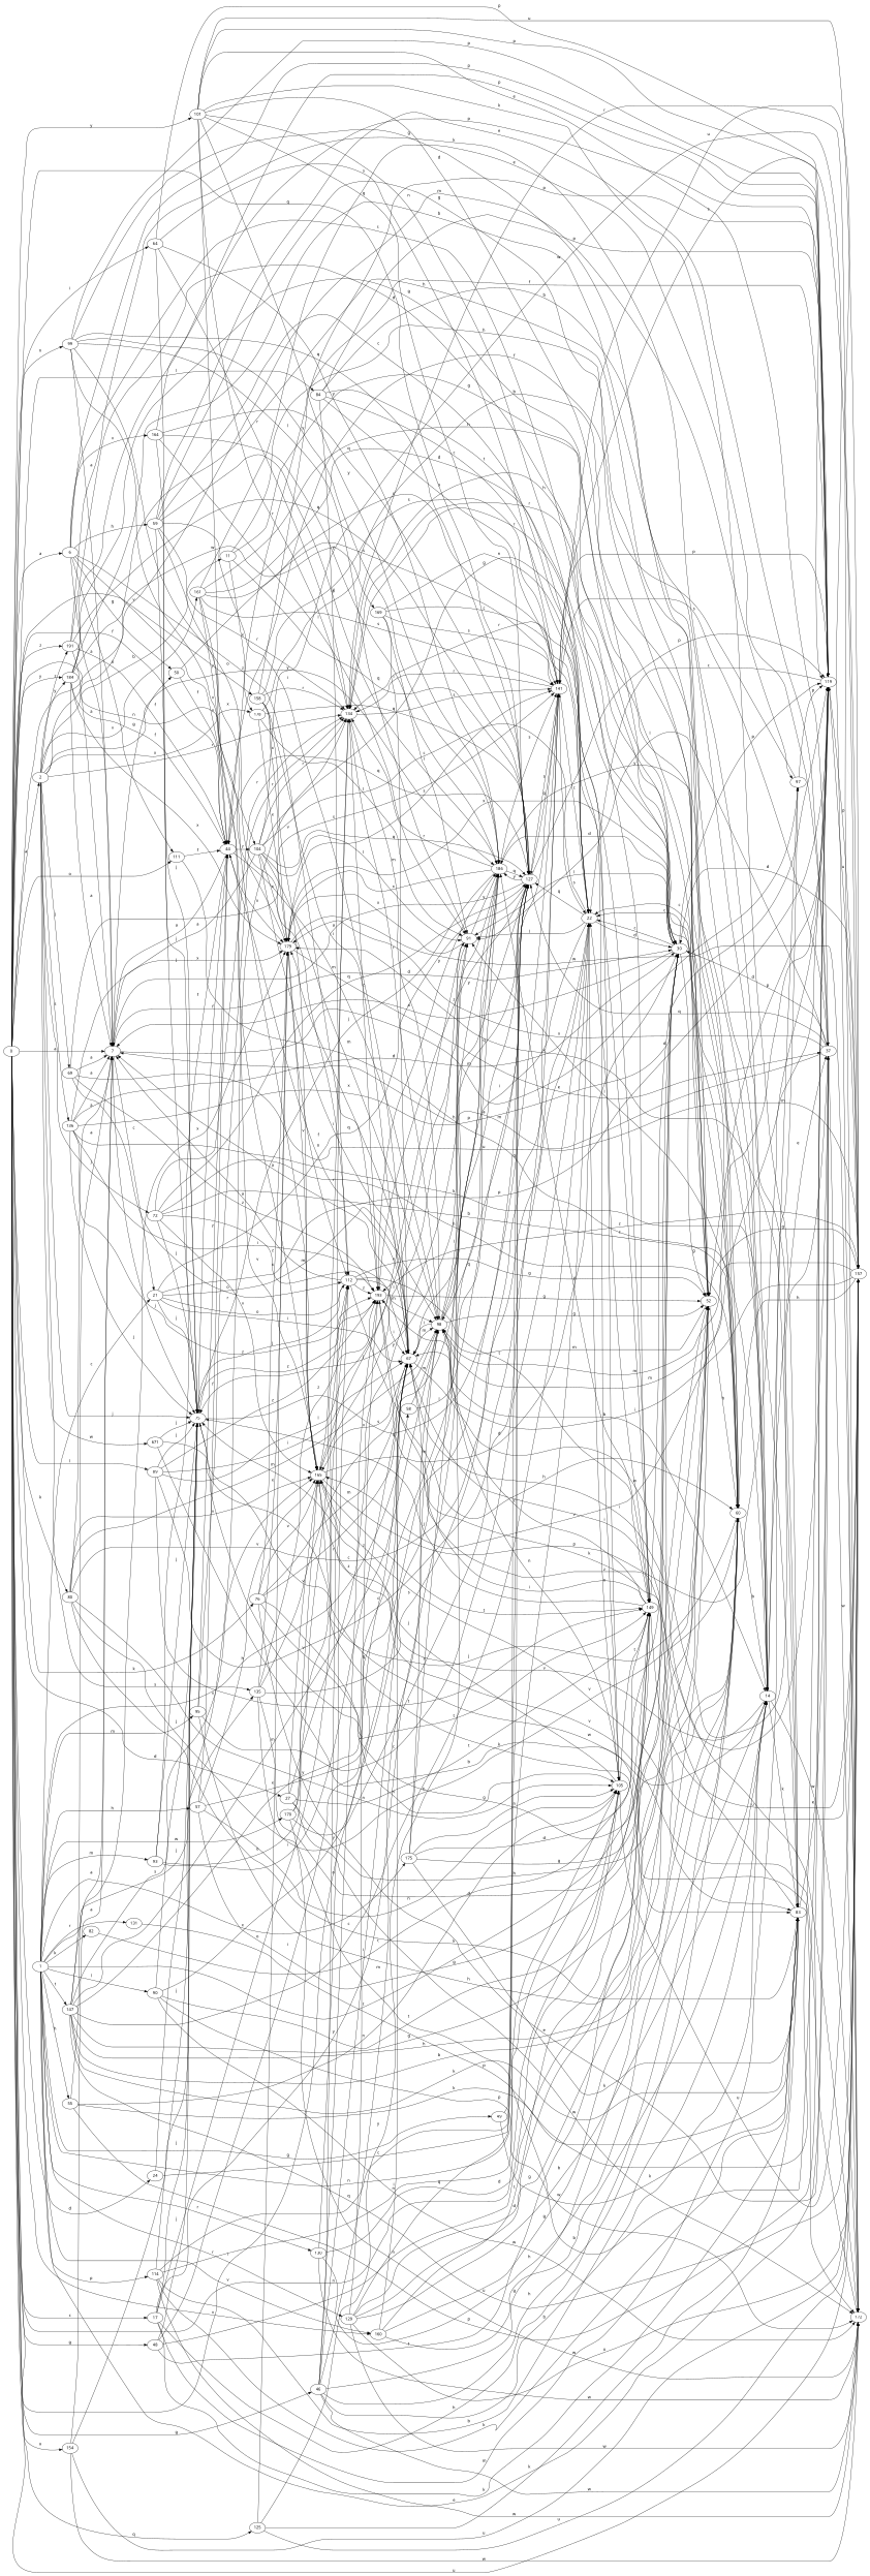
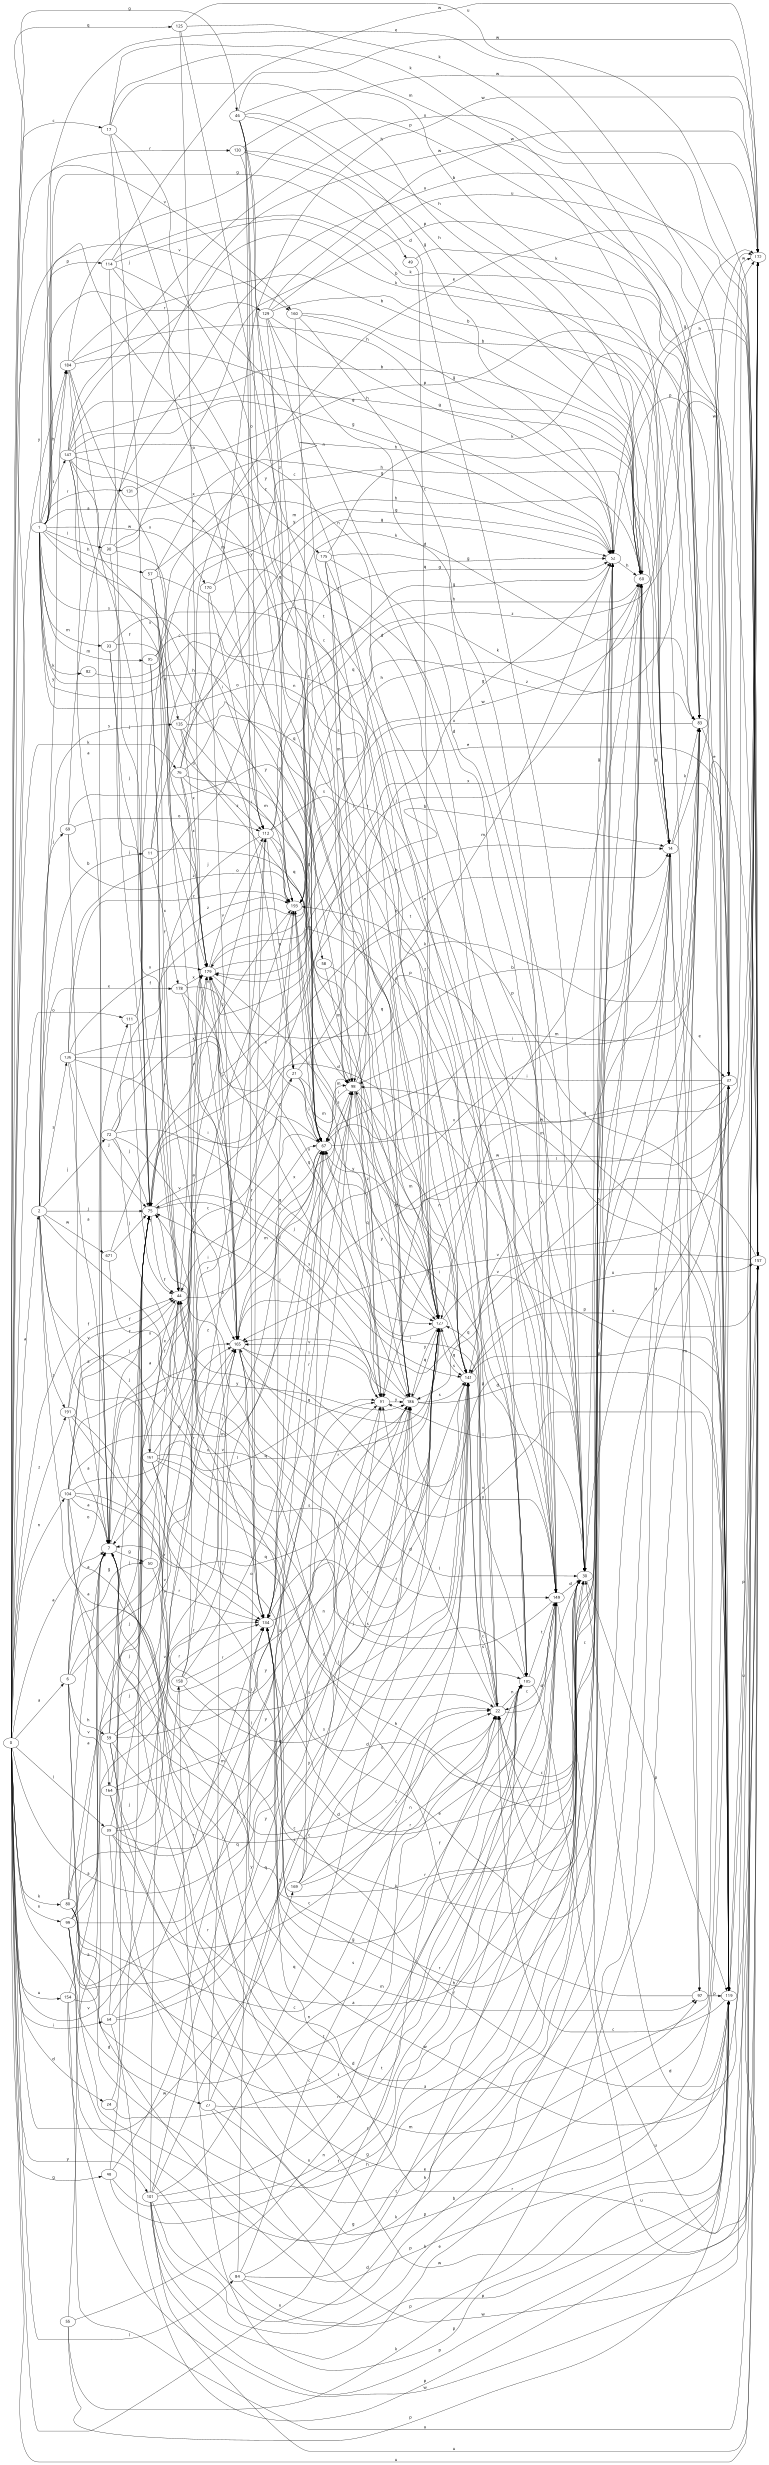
  strict digraph {
    fontname="Noto Sans"
    rankdir=LR
    node [fontname="Noto Sans"]
    edge [fontname="Noto Sans"]
    0
    2
    6
    7
    17
    24
    27
    44
    46
    48
    64
    67
    76
    80
    84
    89
    99
    104
    105
    111
    125
    127
    154
    157
    158
    160
    169
    n28 [label=101]
    184
    191
    135
    11
    69
    72
    75
    97
    134
    136
    161
    n40 [label=671]
    178
    186
    149
    50
    59
    119
    164
    165
    193
    21
    30
    172
    60
    83
    112
    22
    98
    179
    52
    14
    141
    37
    91
    1
    49
    55
    57
    58
    82
    90
    93
    95
    114
    129
    130
    131
    147
    170
    175
    0 -> 2 [label=a]
    0 -> 6 [label=a]
    0 -> 7 [label=a]
    0 -> 17 [label=c]
    0 -> 24 [label=d]
    0 -> 27 [label=d]
    0 -> 44 [label=f]
    0 -> 46 [label=g]
    0 -> 48 [label=g]
    0 -> 64 [label=i]
    0 -> 67 [label=i]
    0 -> 76 [label=k]
    0 -> 80 [label=k]
    0 -> 84 [label=l]
    0 -> 89 [label=l]
    0 -> 99 [label=n]
    0 -> 104 [label=n]
    0 -> 105 [label=n]
    0 -> 111 [label=o]
    0 -> 125 [label=q]
    0 -> 127 [label=q]
    0 -> 154 [label=u]
    0 -> 157 [label=u]
    0 -> 158 [label=v]
    0 -> 160 [label=v]
    0 -> 169 [label=w]
    0 -> n28 [label=y]
    0 -> 184 [label=y]
    0 -> 191 [label=z]
    2 -> 184 [label=y]
    2 -> 191 [label=z]
    2 -> 135 [label=s]
    2 -> 11 [label=b]
    2 -> 69 [label=j]
    2 -> 72 [label=j]
    2 -> 75 [label=j]
    2 -> 97 [label=m]
    2 -> 134 [label=r]
    2 -> 136 [label=s]
    2 -> 161 [label=v]
    2 -> n40 [label=w]
    2 -> 178 [label=x]
    2 -> 186 [label=y]
    6 -> 7 [label=a]
    6 -> 111 [label=o]
    6 -> 149 [label=t]
    6 -> 50 [label=g]
    6 -> 59 [label=h]
    6 -> 119 [label=p]
    6 -> 164 [label=v]
    6 -> 165 [label=v]
    6 -> 193 [label=z]
    7 -> 75 [label=j]
    7 -> 97 [label=m]
    7 -> 50 [label=g]
    7 -> 21 [label=c]
    7 -> 30 [label=d]
-   135 -> 172 [label=w]
+   7 -> 172 [label=w]
    17 -> 75 [label=j]
    17 -> 97 [label=m]
    17 -> 186 [label=y]
    17 -> 60 [label=h]
    17 -> 83 [label=k]
    17 -> 112 [label=o]
    24 -> 75 [label=j]
    24 -> 22 [label=c]
    27 -> 186 [label=y]
    27 -> 149 [label=t]
    27 -> 165 [label=v]
    27 -> 172 [label=w]
    27 -> 60 [label=h]
    44 -> 7 [label=a]
    44 -> 127 [label=q]
    44 -> 98 [label=m]
    44 -> 179 [label=x]
    46 -> 67 [label=i]
    46 -> 134 [label=r]
    46 -> 193 [label=z]
    46 -> 172 [label=w]
    46 -> 60 [label=h]
    46 -> 98 [label=m]
    46 -> 52 [label=g]
    46 -> 14 [label=b]
    48 -> 67 [label=i]
    48 -> 105 [label=n]
    48 -> 75 [label=j]
    48 -> 149 [label=t]
    64 -> 75 [label=j]
    64 -> 134 [label=r]
    64 -> 186 [label=y]
    64 -> 119 [label=p]
    64 -> 141 [label=s]
    67 -> 7 [label=a]
    67 -> 44 [label=f]
    67 -> 165 [label=v]
    67 -> 172 [label=w]
    67 -> 98 [label=m]
    67 -> 179 [label=x]
    76 -> 127 [label=q]
    76 -> 149 [label=t]
    76 -> 165 [label=v]
    76 -> 98 [label=m]
    76 -> 179 [label=x]
    76 -> 52 [label=g]
    76 -> 37 [label=e]
    80 -> 7 [label=a]
    80 -> 105 [label=n]
    80 -> 165 [label=v]
    80 -> 60 [label=h]
    80 -> 83 [label=k]
    80 -> 22 [label=c]
    80 -> 98 [label=m]
    84 -> 149 [label=t]
    84 -> 119 [label=p]
    84 -> 112 [label=o]
    84 -> 22 [label=c]
    84 -> 14 [label=b]
    84 -> 141 [label=s]
    89 -> 67 [label=i]
    89 -> 75 [label=j]
    89 -> 149 [label=t]
    89 -> 193 [label=z]
    89 -> 22 [label=c]
    89 -> 91 [label=l]
    99 -> 7 [label=a]
    99 -> 127 [label=q]
    99 -> 186 [label=y]
    99 -> 119 [label=p]
    99 -> 165 [label=v]
    99 -> 112 [label=o]
    99 -> 52 [label=g]
    99 -> 91 [label=l]
    104 -> 7 [label=a]
-   44 -> 104 [label=f]
+   104 -> 44 [label=f]
    104 -> 67 [label=i]
    104 -> 127 [label=q]
    104 -> 134 [label=r]
    104 -> 172 [label=w]
    104 -> 22 [label=c]
    104 -> 98 [label=m]
    104 -> 179 [label=x]
    104 -> 52 [label=g]
    104 -> 91 [label=l]
    105 -> 157 [label=u]
    105 -> 75 [label=j]
    105 -> 149 [label=t]
    111 -> 44 [label=f]
    111 -> 60 [label=h]
    125 -> 157 [label=u]
    125 -> 186 [label=y]
    125 -> 83 [label=k]
    125 -> 179 [label=x]
    127 -> 7 [label=a]
    127 -> 75 [label=j]
    127 -> 186 [label=y]
    127 -> 119 [label=p]
    127 -> 193 [label=z]
    127 -> 141 [label=s]
    154 -> 7 [label=a]
    154 -> 157 [label=u]
    154 -> 134 [label=r]
    154 -> 172 [label=w]
    157 -> 67 [label=i]
    157 -> 119 [label=p]
    157 -> 165 [label=v]
    157 -> 193 [label=z]
    157 -> 30 [label=d]
    157 -> 60 [label=h]
    157 -> 98 [label=m]
    157 -> 52 [label=g]
    157 -> 141 [label=s]
    158 -> 67 [label=i]
    158 -> 134 [label=r]
    158 -> 119 [label=p]
    158 -> 165 [label=v]
    158 -> 179 [label=x]
    158 -> 141 [label=s]
    160 -> 67 [label=i]
    160 -> 149 [label=t]
    160 -> 52 [label=g]
    160 -> 14 [label=b]
    169 -> 67 [label=i]
    169 -> 105 [label=n]
    169 -> 22 [label=c]
    169 -> 141 [label=s]
    169 -> 91 [label=l]
    n28 -> 44 [label=f]
    n28 -> 105 [label=n]
    n28 -> 127 [label=q]
    n28 -> 157 [label=u]
    n28 -> 134 [label=r]
    n28 -> 186 [label=y]
    n28 -> 119 [label=p]
    n28 -> 30 [label=d]
    n28 -> 83 [label=k]
    n28 -> 37 [label=e]
    184 -> 7 [label=a]
    184 -> 44 [label=f]
    184 -> 119 [label=p]
    184 -> 60 [label=h]
    184 -> 179 [label=x]
    184 -> 52 [label=g]
    184 -> 14 [label=b]
    191 -> 7 [label=a]
    191 -> 44 [label=f]
    191 -> 127 [label=q]
    191 -> 30 [label=d]
    191 -> 83 [label=k]
    135 -> 67 [label=i]
    135 -> 193 [label=z]
    135 -> 30 [label=d]
    135 -> 179 [label=x]
    135 -> 141 [label=s]
    11 -> 127 [label=q]
    11 -> 178 [label=x]
    11 -> 60 [label=h]
    11 -> 52 [label=g]
    69 -> 7 [label=a]
    69 -> 157 [label=u]
    69 -> 193 [label=z]
    69 -> 112 [label=o]
    69 -> 141 [label=s]
    72 -> 127 [label=q]
    72 -> 75 [label=j]
    72 -> 134 [label=r]
    72 -> 165 [label=v]
    72 -> 193 [label=z]
    72 -> 60 [label=h]
    72 -> 14 [label=b]
    75 -> 44 [label=f]
    75 -> 193 [label=z]
    75 -> 83 [label=k]
    75 -> 141 [label=s]
    97 -> 44 [label=f]
    97 -> 119 [label=p]
    134 -> 193 [label=z]
    134 -> 60 [label=h]
    134 -> 98 [label=m]
    134 -> 141 [label=s]
    136 -> 7 [label=a]
    136 -> 67 [label=i]
    136 -> 75 [label=j]
    136 -> 119 [label=p]
    136 -> 193 [label=z]
    136 -> 30 [label=d]
    136 -> 83 [label=k]
    136 -> 179 [label=x]
    161 -> 44 [label=f]
    161 -> 165 [label=v]
    161 -> 30 [label=d]
    161 -> 60 [label=h]
    161 -> 22 [label=c]
    161 -> 141 [label=s]
    161 -> 37 [label=e]
    n40 -> 105 [label=n]
    n40 -> 75 [label=j]
    n40 -> 14 [label=b]
    178 -> 127 [label=q]
    178 -> 179 [label=x]
    178 -> 14 [label=b]
    178 -> 91 [label=l]
    186 -> 127 [label=q]
    186 -> 75 [label=j]
    186 -> 134 [label=r]
    186 -> 30 [label=d]
    186 -> 179 [label=x]
    186 -> 141 [label=s]
    149 -> 67 [label=i]
    149 -> 157 [label=u]
    149 -> 75 [label=j]
    149 -> 134 [label=r]
    149 -> 186 [label=y]
    149 -> 193 [label=z]
    149 -> 30 [label=d]
    149 -> 22 [label=c]
    50 -> 44 [label=f]
    50 -> 141 [label=s]
    59 -> 67 [label=i]
    59 -> 75 [label=j]
    59 -> 134 [label=r]
    59 -> 186 [label=y]
    59 -> 22 [label=c]
    59 -> 179 [label=x]
    59 -> 52 [label=g]
    59 -> 37 [label=e]
    119 -> 44 [label=f]
    119 -> 157 [label=u]
    119 -> 165 [label=v]
    119 -> 22 [label=c]
    119 -> 98 [label=m]
    164 -> 127 [label=q]
    164 -> 75 [label=j]
    164 -> 186 [label=y]
    164 -> 119 [label=p]
    164 -> 91 [label=l]
    165 -> 134 [label=r]
    165 -> 149 [label=t]
    165 -> 119 [label=p]
    165 -> 30 [label=d]
    165 -> 172 [label=w]
    165 -> 91 [label=l]
    193 -> 67 [label=i]
    193 -> 186 [label=y]
    193 -> 83 [label=k]
    193 -> 52 [label=g]
    21 -> 67 [label=i]
    21 -> 127 [label=q]
    21 -> 75 [label=j]
    21 -> 119 [label=p]
-   21 -> 112 [label=o]
+   112 -> 21 [label=o]
    21 -> 98 [label=m]
    30 -> 7 [label=a]
    30 -> 134 [label=r]
    30 -> 119 [label=p]
    30 -> 22 [label=c]
    30 -> 179 [label=x]
    30 -> 52 [label=g]
    30 -> 91 [label=l]
    172 -> 134 [label=r]
    172 -> 165 [label=v]
    60 -> 75 [label=j]
    60 -> 22 [label=c]
    60 -> 14 [label=b]
    60 -> 91 [label=l]
    83 -> 67 [label=i]
    83 -> 179 [label=x]
    83 -> 37 [label=e]
    112 -> 7 [label=a]
    112 -> 75 [label=j]
    112 -> 149 [label=t]
    112 -> 193 [label=z]
    112 -> 60 [label=h]
    112 -> 98 [label=m]
    112 -> 52 [label=g]
    22 -> 67 [label=i]
    22 -> 105 [label=n]
    22 -> 127 [label=q]
    22 -> 30 [label=d]
    22 -> 141 [label=s]
    22 -> 91 [label=l]
    98 -> 67 [label=i]
    98 -> 105 [label=n]
    98 -> 127 [label=q]
    98 -> 134 [label=r]
    98 -> 186 [label=y]
    98 -> 52 [label=g]
    98 -> 14 [label=b]
    98 -> 91 [label=l]
    179 -> 165 [label=v]
    179 -> 172 [label=w]
    179 -> 112 [label=o]
    179 -> 141 [label=s]
    179 -> 37 [label=e]
    52 -> 134 [label=r]
    52 -> 119 [label=p]
    52 -> 60 [label=h]
    52 -> 98 [label=m]
    14 -> 97 [label=m]
    14 -> 186 [label=y]
    14 -> 165 [label=v]
    14 -> 172 [label=w]
    14 -> 83 [label=k]
    14 -> 22 [label=c]
    14 -> 37 [label=e]
    141 -> 127 [label=q]
    141 -> 157 [label=u]
    141 -> 134 [label=r]
    141 -> 119 [label=p]
    141 -> 22 [label=c]
    141 -> 98 [label=m]
    37 -> 7 [label=a]
    37 -> 67 [label=i]
    37 -> 127 [label=q]
    37 -> 193 [label=z]
    37 -> 30 [label=d]
    37 -> 172 [label=w]
    37 -> 179 [label=x]
    37 -> 141 [label=s]
    37 -> 91 [label=l]
    91 -> 186 [label=y]
    91 -> 165 [label=v]
    91 -> 179 [label=x]
    1 -> 105 [label=n]
    1 -> 160 [label=v]
    1 -> 135 [label=s]
    1 -> 149 [label=t]
    1 -> 21 [label=c]
    1 -> 37 [label=e]
    1 -> 49 [label=g]
-   1 -> 55 [label=h]
+   1 -> 184 [label=h]
    1 -> 57 [label=h]
    1 -> 58 [label=h]
    1 -> 82 [label=k]
    1 -> 90 [label=l]
    1 -> 93 [label=m]
    1 -> 95 [label=m]
    1 -> 114 [label=p]
    1 -> 129 [label=r]
    1 -> 130 [label=r]
    1 -> 131 [label=r]
    1 -> 147 [label=t]
    1 -> 170 [label=w]
    1 -> 175 [label=x]
    49 -> 127 [label=q]
    49 -> 83 [label=k]
    55 -> 7 [label=a]
    55 -> 105 [label=n]
    55 -> 119 [label=p]
    55 -> 83 [label=k]
    57 -> 44 [label=f]
    57 -> 105 [label=n]
    57 -> 127 [label=q]
    57 -> 165 [label=v]
    57 -> 52 [label=g]
    58 -> 127 [label=q]
    58 -> 98 [label=m]
    82 -> 149 [label=t]
    90 -> 75 [label=j]
    90 -> 186 [label=y]
    90 -> 149 [label=t]
    90 -> 119 [label=p]
    90 -> 172 [label=w]
    93 -> 44 [label=f]
    93 -> 67 [label=i]
    93 -> 75 [label=j]
    93 -> 112 [label=o]
    95 -> 44 [label=f]
    95 -> 134 [label=r]
    95 -> 60 [label=h]
    95 -> 22 [label=c]
    114 -> 105 [label=n]
    114 -> 127 [label=q]
    114 -> 75 [label=j]
    114 -> 172 [label=w]
    114 -> 83 [label=k]
    114 -> 14 [label=b]
    129 -> 127 [label=q]
    129 -> 157 [label=u]
    129 -> 193 [label=z]
    129 -> 30 [label=d]
    129 -> 172 [label=w]
    129 -> 52 [label=g]
    129 -> 14 [label=b]
    130 -> 30 [label=d]
    130 -> 172 [label=w]
    130 -> 60 [label=h]
    130 -> 112 [label=o]
    131 -> 119 [label=p]
    147 -> 7 [label=a]
    147 -> 157 [label=u]
    147 -> 186 [label=y]
    147 -> 165 [label=v]
    147 -> 60 [label=h]
    147 -> 83 [label=k]
    147 -> 22 [label=c]
    147 -> 98 [label=m]
    147 -> 179 [label=x]
    147 -> 52 [label=g]
    147 -> 14 [label=b]
    170 -> 165 [label=v]
    170 -> 172 [label=w]
    170 -> 112 [label=o]
    170 -> 141 [label=s]
    175 -> 105 [label=n]
    175 -> 30 [label=d]
    175 -> 83 [label=k]
    175 -> 98 [label=m]
    175 -> 52 [label=g]
    175 -> 91 [label=l]
  }
